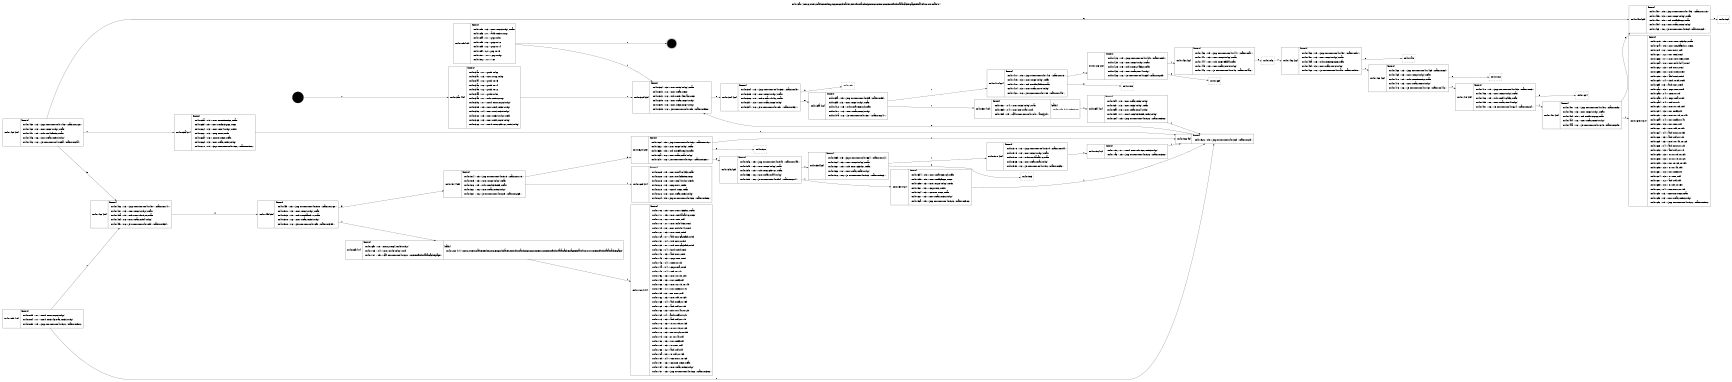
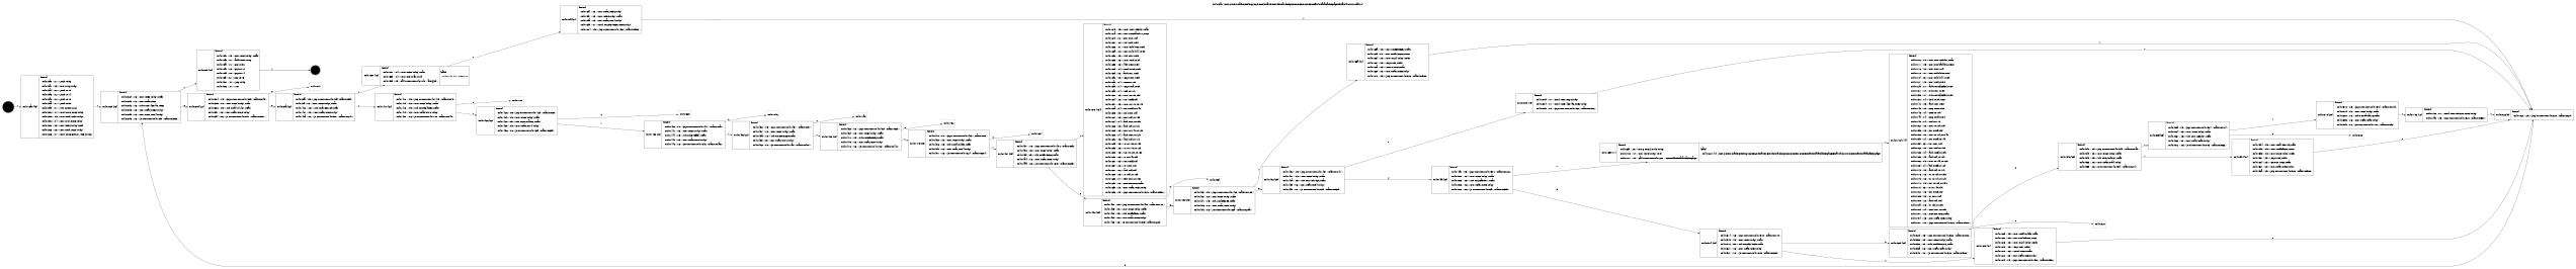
  digraph {
    label="0x4013a0 (/mnt/c/Users/mathe/Desktop/tcc/POCII/binaries/extr_linuxarchmipsmmc-octeon.c_octeon_flush_data_cache_page_Final-ollvm.out::main(0))"
    labelloc=t
    rankdir=LR
    node [shape=record]
    Entry [fillcolor=black height=0.3 shape=circle style=filled width=0.3]
    n2 [label="{\n     0x4013a0 [45]\l\n     | [instrs]\l\n     &nbsp;&nbsp;0x4013a0 \<+1\>: push %rbp\l\n     &nbsp;&nbsp;0x4013a1 \<+3\>: mov %rsp,%rbp\l\n     &nbsp;&nbsp;0x4013a4 \<+2\>: push %r15\l\n     &nbsp;&nbsp;0x4013a6 \<+2\>: push %r14\l\n     &nbsp;&nbsp;0x4013a8 \<+2\>: push %r12\l\n     &nbsp;&nbsp;0x4013aa \<+1\>: push %rbx\l\n     &nbsp;&nbsp;0x4013ab \<+7\>: sub $0x90,%rsp\l\n     &nbsp;&nbsp;0x4013b2 \<+7\>: movl $0x0,-0x2c(%rbp)\l\n     &nbsp;&nbsp;0x4013b9 \<+3\>: mov %edi,-0x30(%rbp)\l\n     &nbsp;&nbsp;0x4013bc \<+4\>: mov %rsi,-0x38(%rbp)\l\n     &nbsp;&nbsp;0x4013c0 \<+3\>: mov -0x30(%rbp),%edi\l\n     &nbsp;&nbsp;0x4013c3 \<+3\>: mov %edi,-0x28(%rbp)\l\n     &nbsp;&nbsp;0x4013c6 \<+7\>: movl $0x616d91c1,-0x5c(%rbp)\l\n  }"]
    n3 [label="{\n     0x4013cd [23]\l\n     | [instrs]\l\n     &nbsp;&nbsp;0x4013cd \<+3\>: mov -0x5c(%rbp),%eax\l\n     &nbsp;&nbsp;0x4013d0 \<+2\>: mov %eax,%ecx\l\n     &nbsp;&nbsp;0x4013d2 \<+6\>: sub $0x914387a8,%ecx\l\n     &nbsp;&nbsp;0x4013d8 \<+3\>: mov %eax,-0x60(%rbp)\l\n     &nbsp;&nbsp;0x4013db \<+3\>: mov %ecx,-0x64(%rbp)\l\n     &nbsp;&nbsp;0x4013de \<+6\>: je 00000000004018f0 \<main+0x550\>\l\n  }"]
    n4 [label="{\n     0x4018f0 [19]\l\n     | [instrs]\l\n     &nbsp;&nbsp;0x4018f0 \<+3\>: mov -0x2c(%rbp),%eax\l\n     &nbsp;&nbsp;0x4018f3 \<+7\>: add $0x90,%rsp\l\n     &nbsp;&nbsp;0x4018fa \<+1\>: pop %rbx\l\n     &nbsp;&nbsp;0x4018fb \<+2\>: pop %r12\l\n     &nbsp;&nbsp;0x4018fd \<+2\>: pop %r14\l\n     &nbsp;&nbsp;0x4018ff \<+2\>: pop %r15\l\n     &nbsp;&nbsp;0x401901 \<+1\>: pop %rbp\l\n     &nbsp;&nbsp;0x401902 \<+1\>: ret\l\n  }"]
    n5 [label="{\n     0x4013e4 [22]\l\n     | [instrs]\l\n     &nbsp;&nbsp;0x4013e4 \<+5\>: jmp 00000000004013e9 \<main+0x49\>\l\n     &nbsp;&nbsp;0x4013e9 \<+3\>: mov -0x60(%rbp),%eax\l\n     &nbsp;&nbsp;0x4013ec \<+5\>: sub $0xa71d14c7,%eax\l\n     &nbsp;&nbsp;0x4013f1 \<+3\>: mov %eax,-0x68(%rbp)\l\n     &nbsp;&nbsp;0x4013f4 \<+6\>: je 00000000004018d1 \<main+0x531\>\l\n  }"]
    Exit [fillcolor=black height=0.3 peripheries=2 shape=circle style=filled width=0.3]
    n7 [label="{\n     0x4018d1\l\n  }" style=dashed]
    n8 [label="{\n     0x4013fa [22]\l\n     | [instrs]\l\n     &nbsp;&nbsp;0x4013fa \<+5\>: jmp 00000000004013ff \<main+0x5f\>\l\n     &nbsp;&nbsp;0x4013ff \<+3\>: mov -0x60(%rbp),%eax\l\n     &nbsp;&nbsp;0x401402 \<+5\>: sub $0xa7e881cd,%eax\l\n     &nbsp;&nbsp;0x401407 \<+3\>: mov %eax,-0x6c(%rbp)\l\n     &nbsp;&nbsp;0x40140a \<+6\>: je 00000000004015e7 \<main+0x247\>\l\n  }"]
    n9 [label="{\n     0x4015e7 [13]\l\n     | [instrs]\l\n     &nbsp;&nbsp;0x4015e7 \<+4\>: mov -0x38(%rbp),%rax\l\n     &nbsp;&nbsp;0x4015eb \<+4\>: mov 0x8(%rax),%rdi\l\n     &nbsp;&nbsp;0x4015ef \<+5\>: call 0000000000401040 \<atoi@plt\>\l\n     | [calls]\l\n     &nbsp;&nbsp;0x401040 \{1\} (unknown)\l\n  }"]
    n10 [label="{\n     0x401410 [22]\l\n     | [instrs]\l\n     &nbsp;&nbsp;0x401410 \<+5\>: jmp 0000000000401415 \<main+0x75\>\l\n     &nbsp;&nbsp;0x401415 \<+3\>: mov -0x60(%rbp),%eax\l\n     &nbsp;&nbsp;0x401418 \<+5\>: sub $0xdd64bb98,%eax\l\n     &nbsp;&nbsp;0x40141d \<+3\>: mov %eax,-0x70(%rbp)\l\n     &nbsp;&nbsp;0x401420 \<+6\>: je 00000000004017ee \<main+0x44e\>\l\n  }"]
    n11 [label="{\n     0x4015f4 [21]\l\n     | [instrs]\l\n     &nbsp;&nbsp;0x4015f4 \<+3\>: mov %eax,-0x3c(%rbp)\l\n     &nbsp;&nbsp;0x4015f7 \<+3\>: mov -0x3c(%rbp),%eax\l\n     &nbsp;&nbsp;0x4015fa \<+3\>: mov %eax,-0x24(%rbp)\l\n     &nbsp;&nbsp;0x4015fd \<+7\>: movl $0x2b375835,-0x5c(%rbp)\l\n     &nbsp;&nbsp;0x401604 \<+5\>: jmp 000000000040192c \<main+0x58c\>\l\n  }"]
    n12 [label="{\n     0x4017ee\l\n  }" style=dashed]
    n13 [label="{\n     0x401426 [22]\l\n     | [instrs]\l\n     &nbsp;&nbsp;0x401426 \<+5\>: jmp 000000000040142b \<main+0x8b\>\l\n     &nbsp;&nbsp;0x40142b \<+3\>: mov -0x60(%rbp),%eax\l\n     &nbsp;&nbsp;0x40142e \<+5\>: sub $0xe127a352,%eax\l\n     &nbsp;&nbsp;0x401433 \<+3\>: mov %eax,-0x74(%rbp)\l\n     &nbsp;&nbsp;0x401436 \<+6\>: je 000000000040163f \<main+0x29f\>\l\n  }"]
    n14 [label="{\n     0x40192c [5]\l\n     | [instrs]\l\n     &nbsp;&nbsp;0x40192c \<+5\>: jmp 00000000004013cd \<main+0x2d\>\l\n  }"]
    n15 [label="{\n     0x40163f\l\n  }" style=dashed]
    n16 [label="{\n     0x40143c [22]\l\n     | [instrs]\l\n     &nbsp;&nbsp;0x40143c \<+5\>: jmp 0000000000401441 \<main+0xa1\>\l\n     &nbsp;&nbsp;0x401441 \<+3\>: mov -0x60(%rbp),%eax\l\n     &nbsp;&nbsp;0x401444 \<+5\>: sub $0xe79ffdf4,%eax\l\n     &nbsp;&nbsp;0x401449 \<+3\>: mov %eax,-0x78(%rbp)\l\n     &nbsp;&nbsp;0x40144c \<+6\>: je 0000000000401846 \<main+0x4a6\>\l\n  }"]
    n17 [label="{\n     0x40179c [12]\l\n     | [instrs]\l\n     &nbsp;&nbsp;0x40179c \<+7\>: movl $0x17eb7928,-0x5c(%rbp)\l\n     &nbsp;&nbsp;0x4017a3 \<+5\>: jmp 000000000040192c \<main+0x58c\>\l\n  }"]
    n18 [label="{\n     0x401846\l\n  }" style=dashed]
    n19 [label="{\n     0x401452 [22]\l\n     | [instrs]\l\n     &nbsp;&nbsp;0x401452 \<+5\>: jmp 0000000000401457 \<main+0xb7\>\l\n     &nbsp;&nbsp;0x401457 \<+3\>: mov -0x60(%rbp),%eax\l\n     &nbsp;&nbsp;0x40145a \<+5\>: sub $0xe896163e,%eax\l\n     &nbsp;&nbsp;0x40145f \<+3\>: mov %eax,-0x7c(%rbp)\l\n     &nbsp;&nbsp;0x401462 \<+6\>: je 00000000004017a8 \<main+0x408\>\l\n  }"]
    n20 [label="{\n     0x401578 [25]\l\n     | [instrs]\l\n     &nbsp;&nbsp;0x401578 \<+5\>: jmp 000000000040157d \<main+0x1dd\>\l\n     &nbsp;&nbsp;0x40157d \<+3\>: mov -0x60(%rbp),%eax\l\n     &nbsp;&nbsp;0x401580 \<+5\>: sub $0x7ba0ad16,%eax\l\n     &nbsp;&nbsp;0x401585 \<+6\>: mov %eax,-0xac(%rbp)\l\n     &nbsp;&nbsp;0x40158b \<+6\>: je 000000000040179c \<main+0x3fc\>\l\n  }"]
    n21 [label="{\n     0x4017a8\l\n  }" style=dashed]
    n22 [label="{\n     0x401468 [22]\l\n     | [instrs]\l\n     &nbsp;&nbsp;0x401468 \<+5\>: jmp 000000000040146d \<main+0xcd\>\l\n     &nbsp;&nbsp;0x40146d \<+3\>: mov -0x60(%rbp),%eax\l\n     &nbsp;&nbsp;0x401470 \<+5\>: sub $0xee5ee892,%eax\l\n     &nbsp;&nbsp;0x401475 \<+3\>: mov %eax,-0x80(%rbp)\l\n     &nbsp;&nbsp;0x401478 \<+6\>: je 00000000004017e2 \<main+0x442\>\l\n  }"]
    n23 [label="{\n     0x401903\l\n  }" style=dashed]
    n24 [label="{\n     0x4017e2\l\n  }" style=dashed]
    n25 [label="{\n     0x40147e [25]\l\n     | [instrs]\l\n     &nbsp;&nbsp;0x40147e \<+5\>: jmp 0000000000401483 \<main+0xe3\>\l\n     &nbsp;&nbsp;0x401483 \<+3\>: mov -0x60(%rbp),%eax\l\n     &nbsp;&nbsp;0x401486 \<+5\>: sub $0xf4164df2,%eax\l\n     &nbsp;&nbsp;0x40148b \<+6\>: mov %eax,-0x84(%rbp)\l\n     &nbsp;&nbsp;0x401491 \<+6\>: je 0000000000401624 \<main+0x284\>\l\n  }"]
    n26 [label="{\n     0x40170c [144]\l\n     | [instrs]\l\n     &nbsp;&nbsp;0x40170c \<+5\>: mov $0x71c53dc7,%eax\l\n     &nbsp;&nbsp;0x401711 \<+5\>: mov $0x7ba0ad16,%ecx\l\n     &nbsp;&nbsp;0x401716 \<+2\>: mov $0x1,%dl\l\n     &nbsp;&nbsp;0x401718 \<+7\>: mov 0x404058,%esi\l\n     &nbsp;&nbsp;0x40171f \<+8\>: mov 0x404044,%r8d\l\n     &nbsp;&nbsp;0x401727 \<+3\>: mov %esi,%r9d\l\n     &nbsp;&nbsp;0x40172a \<+7\>: add $0x76a23f5d,%r9d\l\n     &nbsp;&nbsp;0x401731 \<+4\>: sub $0x1,%r9d\l\n     &nbsp;&nbsp;0x401735 \<+7\>: sub $0x76a23f5d,%r9d\l\n     &nbsp;&nbsp;0x40173c \<+4\>: imul %r9d,%esi\l\n     &nbsp;&nbsp;0x401740 \<+3\>: and $0x1,%esi\l\n     &nbsp;&nbsp;0x401743 \<+3\>: cmp $0x0,%esi\l\n     &nbsp;&nbsp;0x401746 \<+4\>: sete %r10b\l\n     &nbsp;&nbsp;0x40174a \<+4\>: cmp $0xa,%r8d\l\n     &nbsp;&nbsp;0x40174e \<+4\>: setl %r11b\l\n     &nbsp;&nbsp;0x401752 \<+3\>: mov %r10b,%bl\l\n     &nbsp;&nbsp;0x401755 \<+3\>: xor $0xff,%bl\l\n     &nbsp;&nbsp;0x401758 \<+3\>: mov %r11b,%r14b\l\n     &nbsp;&nbsp;0x40175b \<+4\>: xor $0xff,%r14b\l\n     &nbsp;&nbsp;0x40175f \<+3\>: xor $0x1,%dl\l\n     &nbsp;&nbsp;0x401762 \<+3\>: mov %bl,%r15b\l\n     &nbsp;&nbsp;0x401765 \<+4\>: and $0xff,%r15b\l\n     &nbsp;&nbsp;0x401769 \<+3\>: and %dl,%r10b\l\n     &nbsp;&nbsp;0x40176c \<+3\>: mov %r14b,%r12b\l\n     &nbsp;&nbsp;0x40176f \<+4\>: and $0xff,%r12b\l\n     &nbsp;&nbsp;0x401773 \<+3\>: and %dl,%r11b\l\n     &nbsp;&nbsp;0x401776 \<+3\>: or %r10b,%r15b\l\n     &nbsp;&nbsp;0x401779 \<+3\>: or %r11b,%r12b\l\n     &nbsp;&nbsp;0x40177c \<+3\>: xor %r12b,%r15b\l\n     &nbsp;&nbsp;0x40177f \<+3\>: or %r14b,%bl\l\n     &nbsp;&nbsp;0x401782 \<+3\>: xor $0xff,%bl\l\n     &nbsp;&nbsp;0x401785 \<+3\>: or $0x1,%dl\l\n     &nbsp;&nbsp;0x401788 \<+2\>: and %dl,%bl\l\n     &nbsp;&nbsp;0x40178a \<+3\>: or %bl,%r15b\l\n     &nbsp;&nbsp;0x40178d \<+4\>: test $0x1,%r15b\l\n     &nbsp;&nbsp;0x401791 \<+3\>: cmovne %ecx,%eax\l\n     &nbsp;&nbsp;0x401794 \<+3\>: mov %eax,-0x5c(%rbp)\l\n     &nbsp;&nbsp;0x401797 \<+5\>: jmp 000000000040192c \<main+0x58c\>\l\n  }"]
    n27 [label="{\n     0x401624\l\n  }" style=dashed]
    n28 [label="{\n     0x401497 [25]\l\n     | [instrs]\l\n     &nbsp;&nbsp;0x401497 \<+5\>: jmp 000000000040149c \<main+0xfc\>\l\n     &nbsp;&nbsp;0x40149c \<+3\>: mov -0x60(%rbp),%eax\l\n     &nbsp;&nbsp;0x40149f \<+5\>: sub $0xf513c26c,%eax\l\n     &nbsp;&nbsp;0x4014a4 \<+6\>: mov %eax,-0x88(%rbp)\l\n     &nbsp;&nbsp;0x4014aa \<+6\>: je 0000000000401675 \<main+0x2d5\>\l\n  }"]
    n29 [label="{\n     0x401675 [134]\l\n     | [instrs]\l\n     &nbsp;&nbsp;0x401675 \<+5\>: mov $0x71c53dc7,%eax\l\n     &nbsp;&nbsp;0x40167a \<+5\>: mov $0x25a50b11,%ecx\l\n     &nbsp;&nbsp;0x40167f \<+2\>: mov $0x1,%dl\l\n     &nbsp;&nbsp;0x401681 \<+2\>: xor %esi,%esi\l\n     &nbsp;&nbsp;0x401683 \<+7\>: mov 0x404058,%edi\l\n     &nbsp;&nbsp;0x40168a \<+8\>: mov 0x404044,%r8d\l\n     &nbsp;&nbsp;0x401692 \<+3\>: sub $0x1,%esi\l\n     &nbsp;&nbsp;0x401695 \<+3\>: mov %edi,%r9d\l\n     &nbsp;&nbsp;0x401698 \<+3\>: add %esi,%r9d\l\n     &nbsp;&nbsp;0x40169b \<+4\>: imul %r9d,%edi\l\n     &nbsp;&nbsp;0x40169f \<+3\>: and $0x1,%edi\l\n     &nbsp;&nbsp;0x4016a2 \<+3\>: cmp $0x0,%edi\l\n     &nbsp;&nbsp;0x4016a5 \<+4\>: sete %r10b\l\n     &nbsp;&nbsp;0x4016a9 \<+4\>: cmp $0xa,%r8d\l\n     &nbsp;&nbsp;0x4016ad \<+4\>: setl %r11b\l\n     &nbsp;&nbsp;0x4016b1 \<+3\>: mov %r10b,%bl\l\n     &nbsp;&nbsp;0x4016b4 \<+3\>: xor $0xff,%bl\l\n     &nbsp;&nbsp;0x4016b7 \<+3\>: mov %r11b,%r14b\l\n     &nbsp;&nbsp;0x4016ba \<+4\>: xor $0xff,%r14b\l\n     &nbsp;&nbsp;0x4016be \<+3\>: xor $0x0,%dl\l\n     &nbsp;&nbsp;0x4016c1 \<+3\>: mov %bl,%r15b\l\n     &nbsp;&nbsp;0x4016c4 \<+4\>: and $0x0,%r15b\l\n     &nbsp;&nbsp;0x4016c8 \<+3\>: and %dl,%r10b\l\n     &nbsp;&nbsp;0x4016cb \<+3\>: mov %r14b,%r12b\l\n     &nbsp;&nbsp;0x4016ce \<+4\>: and $0x0,%r12b\l\n     &nbsp;&nbsp;0x4016d2 \<+3\>: and %dl,%r11b\l\n     &nbsp;&nbsp;0x4016d5 \<+3\>: or %r10b,%r15b\l\n     &nbsp;&nbsp;0x4016d8 \<+3\>: or %r11b,%r12b\l\n     &nbsp;&nbsp;0x4016db \<+3\>: xor %r12b,%r15b\l\n     &nbsp;&nbsp;0x4016de \<+3\>: or %r14b,%bl\l\n     &nbsp;&nbsp;0x4016e1 \<+3\>: xor $0xff,%bl\l\n     &nbsp;&nbsp;0x4016e4 \<+3\>: or $0x0,%dl\l\n     &nbsp;&nbsp;0x4016e7 \<+2\>: and %dl,%bl\l\n     &nbsp;&nbsp;0x4016e9 \<+3\>: or %bl,%r15b\l\n     &nbsp;&nbsp;0x4016ec \<+4\>: test $0x1,%r15b\l\n     &nbsp;&nbsp;0x4016f0 \<+3\>: cmovne %ecx,%eax\l\n     &nbsp;&nbsp;0x4016f3 \<+3\>: mov %eax,-0x5c(%rbp)\l\n     &nbsp;&nbsp;0x4016f6 \<+5\>: jmp 000000000040192c \<main+0x58c\>\l\n  }"]
    n30 [label="{\n     0x4014b0 [25]\l\n     | [instrs]\l\n     &nbsp;&nbsp;0x4014b0 \<+5\>: jmp 00000000004014b5 \<main+0x115\>\l\n     &nbsp;&nbsp;0x4014b5 \<+3\>: mov -0x60(%rbp),%eax\l\n     &nbsp;&nbsp;0x4014b8 \<+5\>: sub $0xff6f5c60,%eax\l\n     &nbsp;&nbsp;0x4014bd \<+6\>: mov %eax,-0x8c(%rbp)\l\n     &nbsp;&nbsp;0x4014c3 \<+6\>: je 00000000004015cf \<main+0x22f\>\l\n  }"]
    n31 [label="{\n     0x4015cf\l\n  }" style=dashed]
    n32 [label="{\n     0x4014c9 [25]\l\n     | [instrs]\l\n     &nbsp;&nbsp;0x4014c9 \<+5\>: jmp 00000000004014ce \<main+0x12e\>\l\n     &nbsp;&nbsp;0x4014ce \<+3\>: mov -0x60(%rbp),%eax\l\n     &nbsp;&nbsp;0x4014d1 \<+5\>: sub $0x48f989e,%eax\l\n     &nbsp;&nbsp;0x4014d6 \<+6\>: mov %eax,-0x90(%rbp)\l\n     &nbsp;&nbsp;0x4014dc \<+6\>: je 000000000040165a \<main+0x2ba\>\l\n  }"]
    n33 [label="{\n     0x40165a [27]\l\n     | [instrs]\l\n     &nbsp;&nbsp;0x40165a \<+5\>: mov $0xee5ee892,%eax\l\n     &nbsp;&nbsp;0x40165f \<+5\>: mov $0xf513c26c,%ecx\l\n     &nbsp;&nbsp;0x401664 \<+3\>: mov -0x24(%rbp),%edx\l\n     &nbsp;&nbsp;0x401667 \<+3\>: cmp $0x0,%edx\l\n     &nbsp;&nbsp;0x40166a \<+3\>: cmove %ecx,%eax\l\n     &nbsp;&nbsp;0x40166d \<+3\>: mov %eax,-0x5c(%rbp)\l\n     &nbsp;&nbsp;0x401670 \<+5\>: jmp 000000000040192c \<main+0x58c\>\l\n  }"]
    n34 [label="{\n     0x4014e2 [25]\l\n     | [instrs]\l\n     &nbsp;&nbsp;0x4014e2 \<+5\>: jmp 00000000004014e7 \<main+0x147\>\l\n     &nbsp;&nbsp;0x4014e7 \<+3\>: mov -0x60(%rbp),%eax\l\n     &nbsp;&nbsp;0x4014ea \<+5\>: sub $0x17eb7928,%eax\l\n     &nbsp;&nbsp;0x4014ef \<+6\>: mov %eax,-0x94(%rbp)\l\n     &nbsp;&nbsp;0x4014f5 \<+6\>: je 00000000004018dd \<main+0x53d\>\l\n  }"]
    n35 [label="{\n     0x40155f [25]\l\n     | [instrs]\l\n     &nbsp;&nbsp;0x40155f \<+5\>: jmp 0000000000401564 \<main+0x1c4\>\l\n     &nbsp;&nbsp;0x401564 \<+3\>: mov -0x60(%rbp),%eax\l\n     &nbsp;&nbsp;0x401567 \<+5\>: sub $0x71c53dc7,%eax\l\n     &nbsp;&nbsp;0x40156c \<+6\>: mov %eax,-0xa8(%rbp)\l\n     &nbsp;&nbsp;0x401572 \<+6\>: je 0000000000401903 \<main+0x563\>\l\n  }"]
    n36 [label="{\n     0x4018dd [19]\l\n     | [instrs]\l\n     &nbsp;&nbsp;0x4018dd \<+7\>: movl $0x0,-0x2c(%rbp)\l\n     &nbsp;&nbsp;0x4018e4 \<+7\>: movl $0x914387a8,-0x5c(%rbp)\l\n     &nbsp;&nbsp;0x4018eb \<+5\>: jmp 000000000040192c \<main+0x58c\>\l\n  }"]
    n37 [label="{\n     0x4014fb [25]\l\n     | [instrs]\l\n     &nbsp;&nbsp;0x4014fb \<+5\>: jmp 0000000000401500 \<main+0x160\>\l\n     &nbsp;&nbsp;0x401500 \<+3\>: mov -0x60(%rbp),%eax\l\n     &nbsp;&nbsp;0x401503 \<+5\>: sub $0x25a50b11,%eax\l\n     &nbsp;&nbsp;0x401508 \<+6\>: mov %eax,-0x98(%rbp)\l\n     &nbsp;&nbsp;0x40150e \<+6\>: je 00000000004016fb \<main+0x35b\>\l\n  }"]
    n38 [label="{\n     0x4015b4 [27]\l\n     | [instrs]\l\n     &nbsp;&nbsp;0x4015b4 \<+5\>: mov $0xa7e881cd,%eax\l\n     &nbsp;&nbsp;0x4015b9 \<+5\>: mov $0xff6f5c60,%ecx\l\n     &nbsp;&nbsp;0x4015be \<+3\>: mov -0x28(%rbp),%edx\l\n     &nbsp;&nbsp;0x4015c1 \<+3\>: cmp $0x2,%edx\l\n     &nbsp;&nbsp;0x4015c4 \<+3\>: cmovne %ecx,%eax\l\n     &nbsp;&nbsp;0x4015c7 \<+3\>: mov %eax,-0x5c(%rbp)\l\n     &nbsp;&nbsp;0x4015ca \<+5\>: jmp 000000000040192c \<main+0x58c\>\l\n  }"]
    n39 [label="{\n     0x4016fb [17]\l\n     | [instrs]\l\n     &nbsp;&nbsp;0x4016fb \<+8\>: movq $0x64,-0x48(%rbp)\l\n     &nbsp;&nbsp;0x401703 \<+4\>: mov -0x48(%rbp),%rdi\l\n     &nbsp;&nbsp;0x401707 \<+5\>: call 0000000000401220 \<octeon_flush_data_cache_page\>\l\n     | [calls]\l\n     &nbsp;&nbsp;0x401220 \{1\} (/mnt/c/Users/mathe/Desktop/tcc/POCII/binaries/extr_linuxarchmipsmmc-octeon.c_octeon_flush_data_cache_page_Final-ollvm.out::octeon_flush_data_cache_page)\l\n  }"]
    n40 [label="{\n     0x401514 [25]\l\n     | [instrs]\l\n     &nbsp;&nbsp;0x401514 \<+5\>: jmp 0000000000401519 \<main+0x179\>\l\n     &nbsp;&nbsp;0x401519 \<+3\>: mov -0x60(%rbp),%eax\l\n     &nbsp;&nbsp;0x40151c \<+5\>: sub $0x2b375835,%eax\l\n     &nbsp;&nbsp;0x401521 \<+6\>: mov %eax,-0x9c(%rbp)\l\n     &nbsp;&nbsp;0x401527 \<+6\>: je 0000000000401609 \<main+0x269\>\l\n  }"]
    n41 [label="{\n     0x401546 [25]\l\n     | [instrs]\l\n     &nbsp;&nbsp;0x401546 \<+5\>: jmp 000000000040154b \<main+0x1ab\>\l\n     &nbsp;&nbsp;0x40154b \<+3\>: mov -0x60(%rbp),%eax\l\n     &nbsp;&nbsp;0x40154e \<+5\>: sub $0x616d91c1,%eax\l\n     &nbsp;&nbsp;0x401553 \<+6\>: mov %eax,-0xa4(%rbp)\l\n     &nbsp;&nbsp;0x401559 \<+6\>: je 00000000004015b4 \<main+0x214\>\l\n  }"]
    n42 [label="{\n     0x40152d [25]\l\n     | [instrs]\l\n     &nbsp;&nbsp;0x40152d \<+5\>: jmp 0000000000401532 \<main+0x192\>\l\n     &nbsp;&nbsp;0x401532 \<+3\>: mov -0x60(%rbp),%eax\l\n     &nbsp;&nbsp;0x401535 \<+5\>: sub $0x5bb0e273,%eax\l\n     &nbsp;&nbsp;0x40153a \<+6\>: mov %eax,-0xa0(%rbp)\l\n     &nbsp;&nbsp;0x401540 \<+6\>: je 0000000000401920 \<main+0x580\>\l\n  }"]
    n43 [label="{\n     0x401609 [27]\l\n     | [instrs]\l\n     &nbsp;&nbsp;0x401609 \<+5\>: mov $0xf4164df2,%eax\l\n     &nbsp;&nbsp;0x40160e \<+5\>: mov $0x48f989e,%ecx\l\n     &nbsp;&nbsp;0x401613 \<+3\>: mov -0x24(%rbp),%edx\l\n     &nbsp;&nbsp;0x401616 \<+3\>: cmp $0x1,%edx\l\n     &nbsp;&nbsp;0x401619 \<+3\>: cmovl %ecx,%eax\l\n     &nbsp;&nbsp;0x40161c \<+3\>: mov %eax,-0x5c(%rbp)\l\n     &nbsp;&nbsp;0x40161f \<+5\>: jmp 000000000040192c \<main+0x58c\>\l\n  }"]
    n44 [label="{\n     0x401920\l\n  }" style=dashed]
    Entry -> n2 [label=" 1"]
    n2 -> n3 [label=" 1"]
-   n4 -> n3 [label=" 1"]
+   n3 -> n4 [label=" 1"]
    n3 -> n5 [label=" 8"]
    n4 -> Exit [label=" 1"]
    n5 -> n7 [label=" 0"]
    n5 -> n8 [label=" 8"]
    n8 -> n9 [label=" 1"]
    n8 -> n10 [label=" 7"]
    n9 -> n11 [label=" 1"]
    n10 -> n12 [label=" 0"]
    n10 -> n13 [label=" 7"]
    n11 -> n14 [label=" 1"]
    n13 -> n15 [label=" 0"]
    n13 -> n16 [label=" 7"]
    n14 -> n3 [label=" 8"]
    n16 -> n18 [label=" 0"]
-   n18 -> n19 [label=" 7"]
+   n16 -> n19 [label=" 7"]
    n17 -> n14 [label=" 1"]
    n19 -> n21 [label=" 0"]
    n19 -> n22 [label=" 7"]
    n20 -> n17 [label=" 1"]
    n22 -> n24 [label=" 0"]
    n22 -> n25 [label=" 7"]
    n25 -> n27 [label=" 0"]
    n25 -> n28 [label=" 7"]
    n28 -> n29 [label=" 1"]
    n28 -> n30 [label=" 6"]
    n30 -> n31 [label=" 0"]
-   n32 -> n30 [label=" 6"]
+   n30 -> n32 [label=" 6"]
    n32 -> n33 [label=" 1"]
    n32 -> n34 [label=" 5"]
    n33 -> n14 [label=" 1"]
-   n36 -> n34 [label=" 1"]
+   n34 -> n36 [label=" 1"]
    n34 -> n37 [label=" 4"]
    n35 -> n20 [label=" 1"]
    n35 -> n23 [label=" 0"]
    n36 -> n14 [label=" 1"]
    n37 -> n39 [label=" 1"]
    n37 -> n40 [label=" 3"]
    n38 -> n14 [label=" 1"]
    n39 -> n26 [label=" 1"]
    n40 -> n42 [label=" 2"]
    n40 -> n43 [label=" 1"]
    n41 -> n35 [label=" 1"]
    n41 -> n38 [label=" 1"]
    n42 -> n41 [label=" 2"]
    n42 -> n44 [label=" 0"]
-   n42 -> n14 [label=" 1"]
+   n43 -> n14 [label=" 1"]
  }
